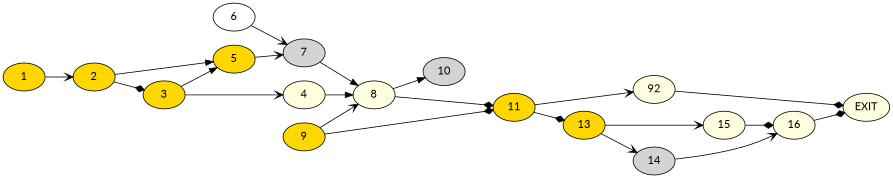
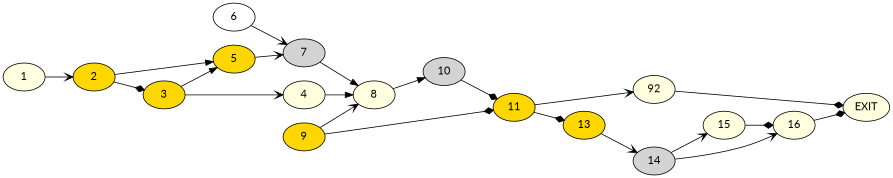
  digraph {
    fontname=Lato
    rankdir=LR
    node [fillcolor=lightyellow fontname=Lato style=filled]
    edge [arrowhead=vee fontname=Lato]
    2 [fillcolor=gold]
-   1 [fillcolor=gold]
+   1
    3 [fillcolor=gold]
    5 [fillcolor=gold]
    4
    7 [fillcolor=lightgrey]
    8
    10 [fillcolor=lightgrey]
    6 [fillcolor=white]
    9 [fillcolor=gold]
    11 [fillcolor=gold]
    n12 [label=92]
    13 [fillcolor=gold]
    n14 [label=EXIT]
    14 [fillcolor=lightgrey]
    15
    16
    2 -> 3 [arrowhead=diamond]
    2 -> 5 [arrowhead=normal]
    1 -> 2
    3 -> 5 [arrowhead=normal]
    3 -> 4
    5 -> 7
    4 -> 8 [arrowhead=normal]
    7 -> 8 [arrowhead=normal]
    8 -> 10 [arrowhead=normal]
-   8 -> 11 [arrowhead=diamond]
+   10 -> 11 [arrowhead=diamond]
    6 -> 7
    9 -> 8
    9 -> 11 [arrowhead=diamond]
    11 -> n12
    11 -> 13 [arrowhead=diamond]
    n12 -> n14 [arrowhead=diamond]
    13 -> 14
-   13 -> 15
+   14 -> 15
    14 -> 16
    15 -> 16 [arrowhead=diamond]
    16 -> n14 [arrowhead=diamond]
  }
